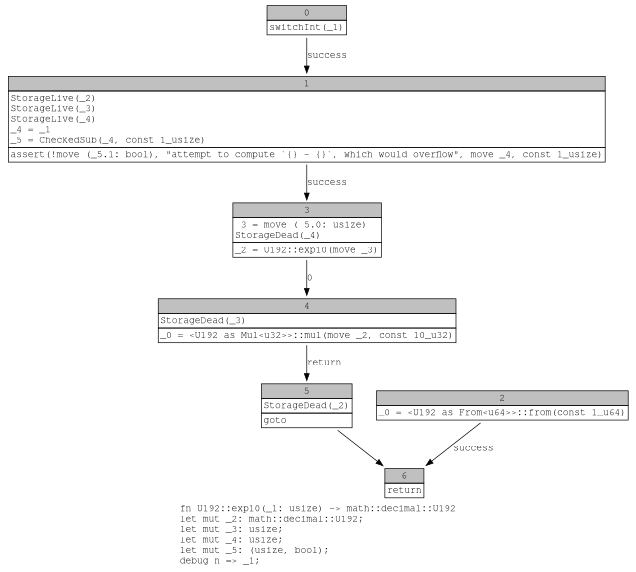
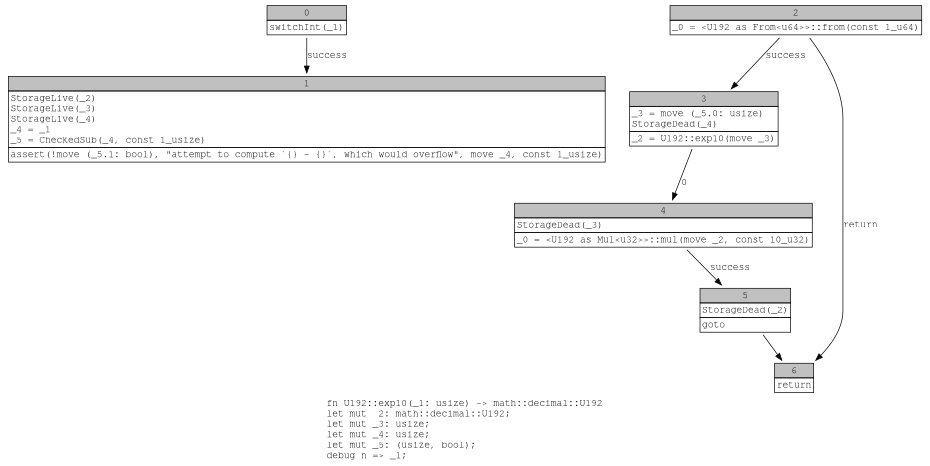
  digraph {
    fontname="Courier, monospace"
    label=<fn U192::exp10(_1: usize) -&gt; math::decimal::U192<br align="left"/>let mut _2: math::decimal::U192;<br align="left"/>let mut _3: usize;<br align="left"/>let mut _4: usize;<br align="left"/>let mut _5: (usize, bool);<br align="left"/>debug n =&gt; _1;<br align="left"/>>
    node [fontname="Courier, monospace" shape=none]
    edge [fontname="Courier, monospace"]
    n1 [label=<<table border="0" cellborder="1" cellspacing="0"><tr><td bgcolor="gray" align="center" colspan="1">0</td></tr><tr><td align="left">switchInt(_1)</td></tr></table>>]
    n2 [label=<<table border="0" cellborder="1" cellspacing="0"><tr><td bgcolor="gray" align="center" colspan="1">1</td></tr><tr><td align="left" balign="left">StorageLive(_2)<br/>StorageLive(_3)<br/>StorageLive(_4)<br/>_4 = _1<br/>_5 = CheckedSub(_4, const 1_usize)<br/></td></tr><tr><td align="left">assert(!move (_5.1: bool), &quot;attempt to compute `{} - {}`, which would overflow&quot;, move _4, const 1_usize)</td></tr></table>>]
    n3 [label=<<table border="0" cellborder="1" cellspacing="0"><tr><td bgcolor="gray" align="center" colspan="1">3</td></tr><tr><td align="left" balign="left">_3 = move (_5.0: usize)<br/>StorageDead(_4)<br/></td></tr><tr><td align="left">_2 = U192::exp10(move _3)</td></tr></table>>]
    n4 [label=<<table border="0" cellborder="1" cellspacing="0"><tr><td bgcolor="gray" align="center" colspan="1">2</td></tr><tr><td align="left">_0 = &lt;U192 as From&lt;u64&gt;&gt;::from(const 1_u64)</td></tr></table>>]
    n5 [label=<<table border="0" cellborder="1" cellspacing="0"><tr><td bgcolor="gray" align="center" colspan="1">6</td></tr><tr><td align="left">return</td></tr></table>>]
    n6 [label=<<table border="0" cellborder="1" cellspacing="0"><tr><td bgcolor="gray" align="center" colspan="1">4</td></tr><tr><td align="left" balign="left">StorageDead(_3)<br/></td></tr><tr><td align="left">_0 = &lt;U192 as Mul&lt;u32&gt;&gt;::mul(move _2, const 10_u32)</td></tr></table>>]
    n7 [label=<<table border="0" cellborder="1" cellspacing="0"><tr><td bgcolor="gray" align="center" colspan="1">5</td></tr><tr><td align="left" balign="left">StorageDead(_2)<br/></td></tr><tr><td align="left">goto</td></tr></table>>]
    n1 -> n2 [label=success]
-   n2 -> n3 [label=success]
+   n4 -> n3 [label=success]
    n3 -> n6 [label=0]
-   n4 -> n5 [label=success]
-   n6 -> n7 [label=return]
+   n4 -> n5 [label=return]
+   n6 -> n7 [label=success]
    n7 -> n5
  }
